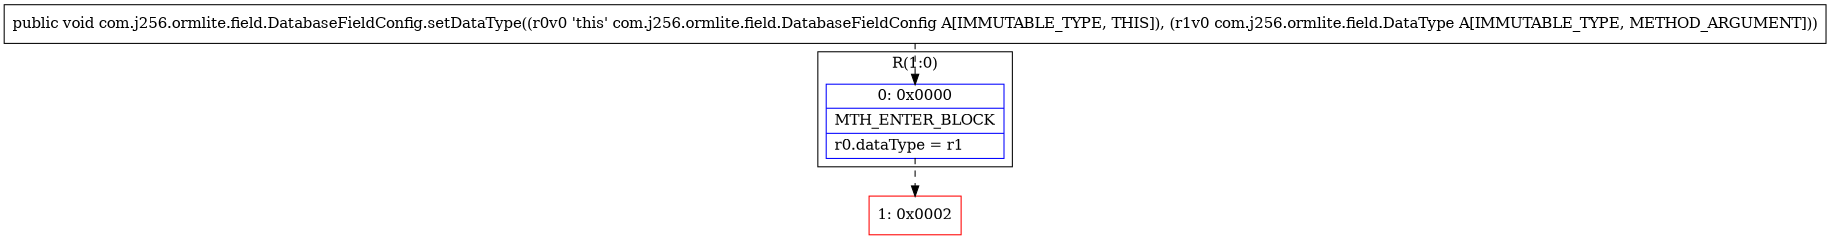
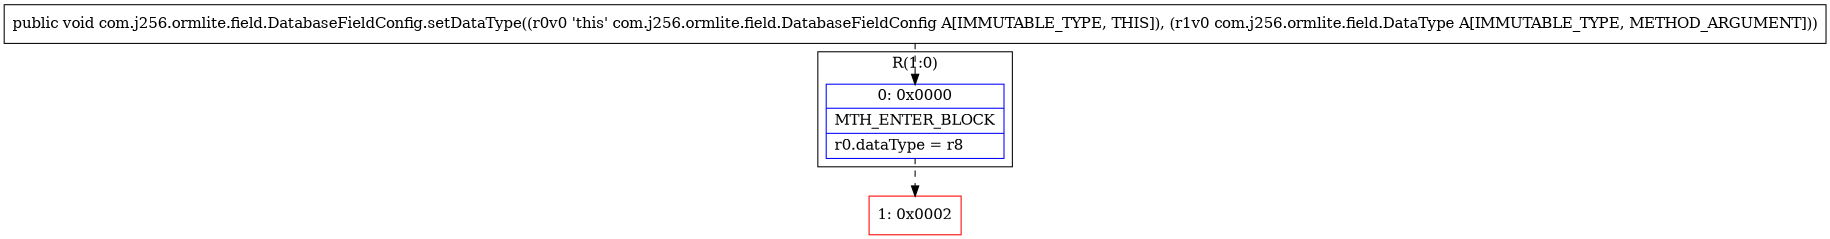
  digraph {
    node [shape=record]
    edge [style=dashed]
-   n1 [color=blue label="{0\:\ 0x0000|MTH_ENTER_BLOCK\l|r0.dataType = r1\l}"]
+   n1 [color=blue label="{0\:\ 0x0000|MTH_ENTER_BLOCK\l|r0.dataType = r8\l}"]
    n2 [color=red label="{1\:\ 0x0002}"]
    n3 [label="{public void com.j256.ormlite.field.DatabaseFieldConfig.setDataType((r0v0 'this' com.j256.ormlite.field.DatabaseFieldConfig A[IMMUTABLE_TYPE, THIS]), (r1v0 com.j256.ormlite.field.DataType A[IMMUTABLE_TYPE, METHOD_ARGUMENT])) }"]
    subgraph cluster_1 {
      label="R(1:0)"
      n1
    }
    n1 -> n2
    n3 -> n1
  }
